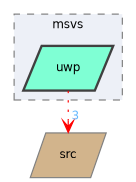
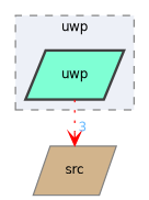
  digraph {
    compound=true
    node [fontname=Helvetica fontsize=10 shape=parallelogram]
    n1 [color=grey25 fillcolor=aquamarine height=0.2 label=uwp style="filled,bold" width=0.4]
    n2 [color=grey50 fillcolor=tan height=0.2 label=src style=filled width=0.4]
    subgraph cluster_1 {
      bgcolor="#edf0f7"
      fontname=Helvetica
      fontsize=10
-     label=msvs
+     label=uwp
      pencolor=grey50
      style="filled,dashed"
      n1
    }
    n1 -> n2 [color=red fontcolor=steelblue1 fontname=Helvetica fontsize=10 headlabel=3 labeldistance=1.5 labelfontname=Helvetica labelfontsize=10 style=dotted arrowhead=vee]
  }
